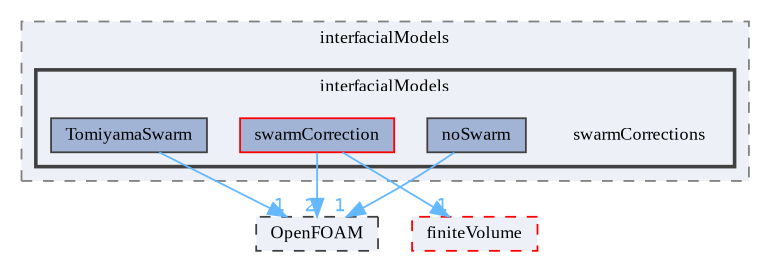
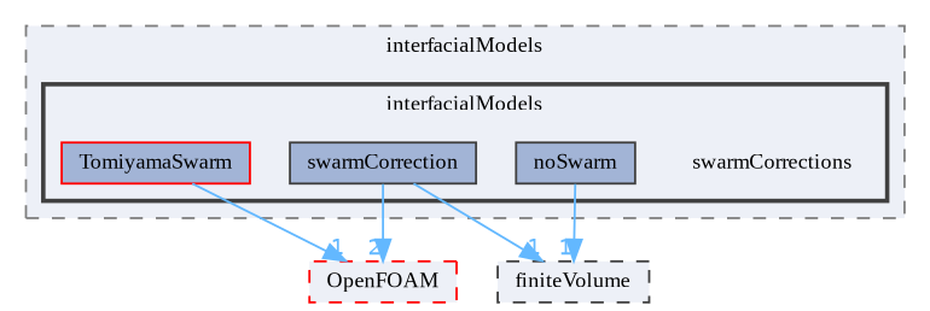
  digraph {
    compound=true
    fontname="Liberation Serif"
    node [fontname="Liberation Serif" fontsize=10 shape=box color=grey25 fillcolor="#a2b4d6" style=filled]
    edge [color=steelblue1 fontcolor=steelblue1 fontname="Liberation Serif" fontsize=10 headlabel=1 labeldistance=1.5 labelfontname=Helvetica labelfontsize=10]
    n1 [height=0.2 label=swarmCorrections shape=plaintext width=0.4 color="" fillcolor="" style=""]
    n2 [height=0.2 label=noSwarm width=0.4]
-   n3 [color=red height=0.2 label=swarmCorrection width=0.4]
-   n4 [height=0.2 label=TomiyamaSwarm width=0.4]
-   n5 [fillcolor="#edf0f7" height=0.2 label=OpenFOAM style="filled,dashed" width=0.4]
-   n6 [color=red fillcolor="#edf0f7" height=0.2 label=finiteVolume style="filled,dashed" width=0.4]
+   n3 [height=0.2 label=swarmCorrection width=0.4]
+   n4 [color=red height=0.2 label=TomiyamaSwarm width=0.4]
+   n5 [color=red fillcolor="#edf0f7" height=0.2 label=OpenFOAM style="filled,dashed" width=0.4]
+   n6 [fillcolor="#edf0f7" height=0.2 label=finiteVolume style="filled,dashed" width=0.4]
    subgraph cluster_1 {
      bgcolor="#edf0f7"
      fontsize=10
      label=interfacialModels
      pencolor=grey50
      style="filled,dashed"
      subgraph cluster_2 {
        bgcolor="#edf0f7"
        fontsize=10
        pencolor=grey25
        style="filled,bold"
        n1
        n2
        n3
        n4
      }
    }
-   n2 -> n5
+   n2 -> n6
    n3 -> n5 [headlabel=2]
    n3 -> n6
    n4 -> n5
  }
